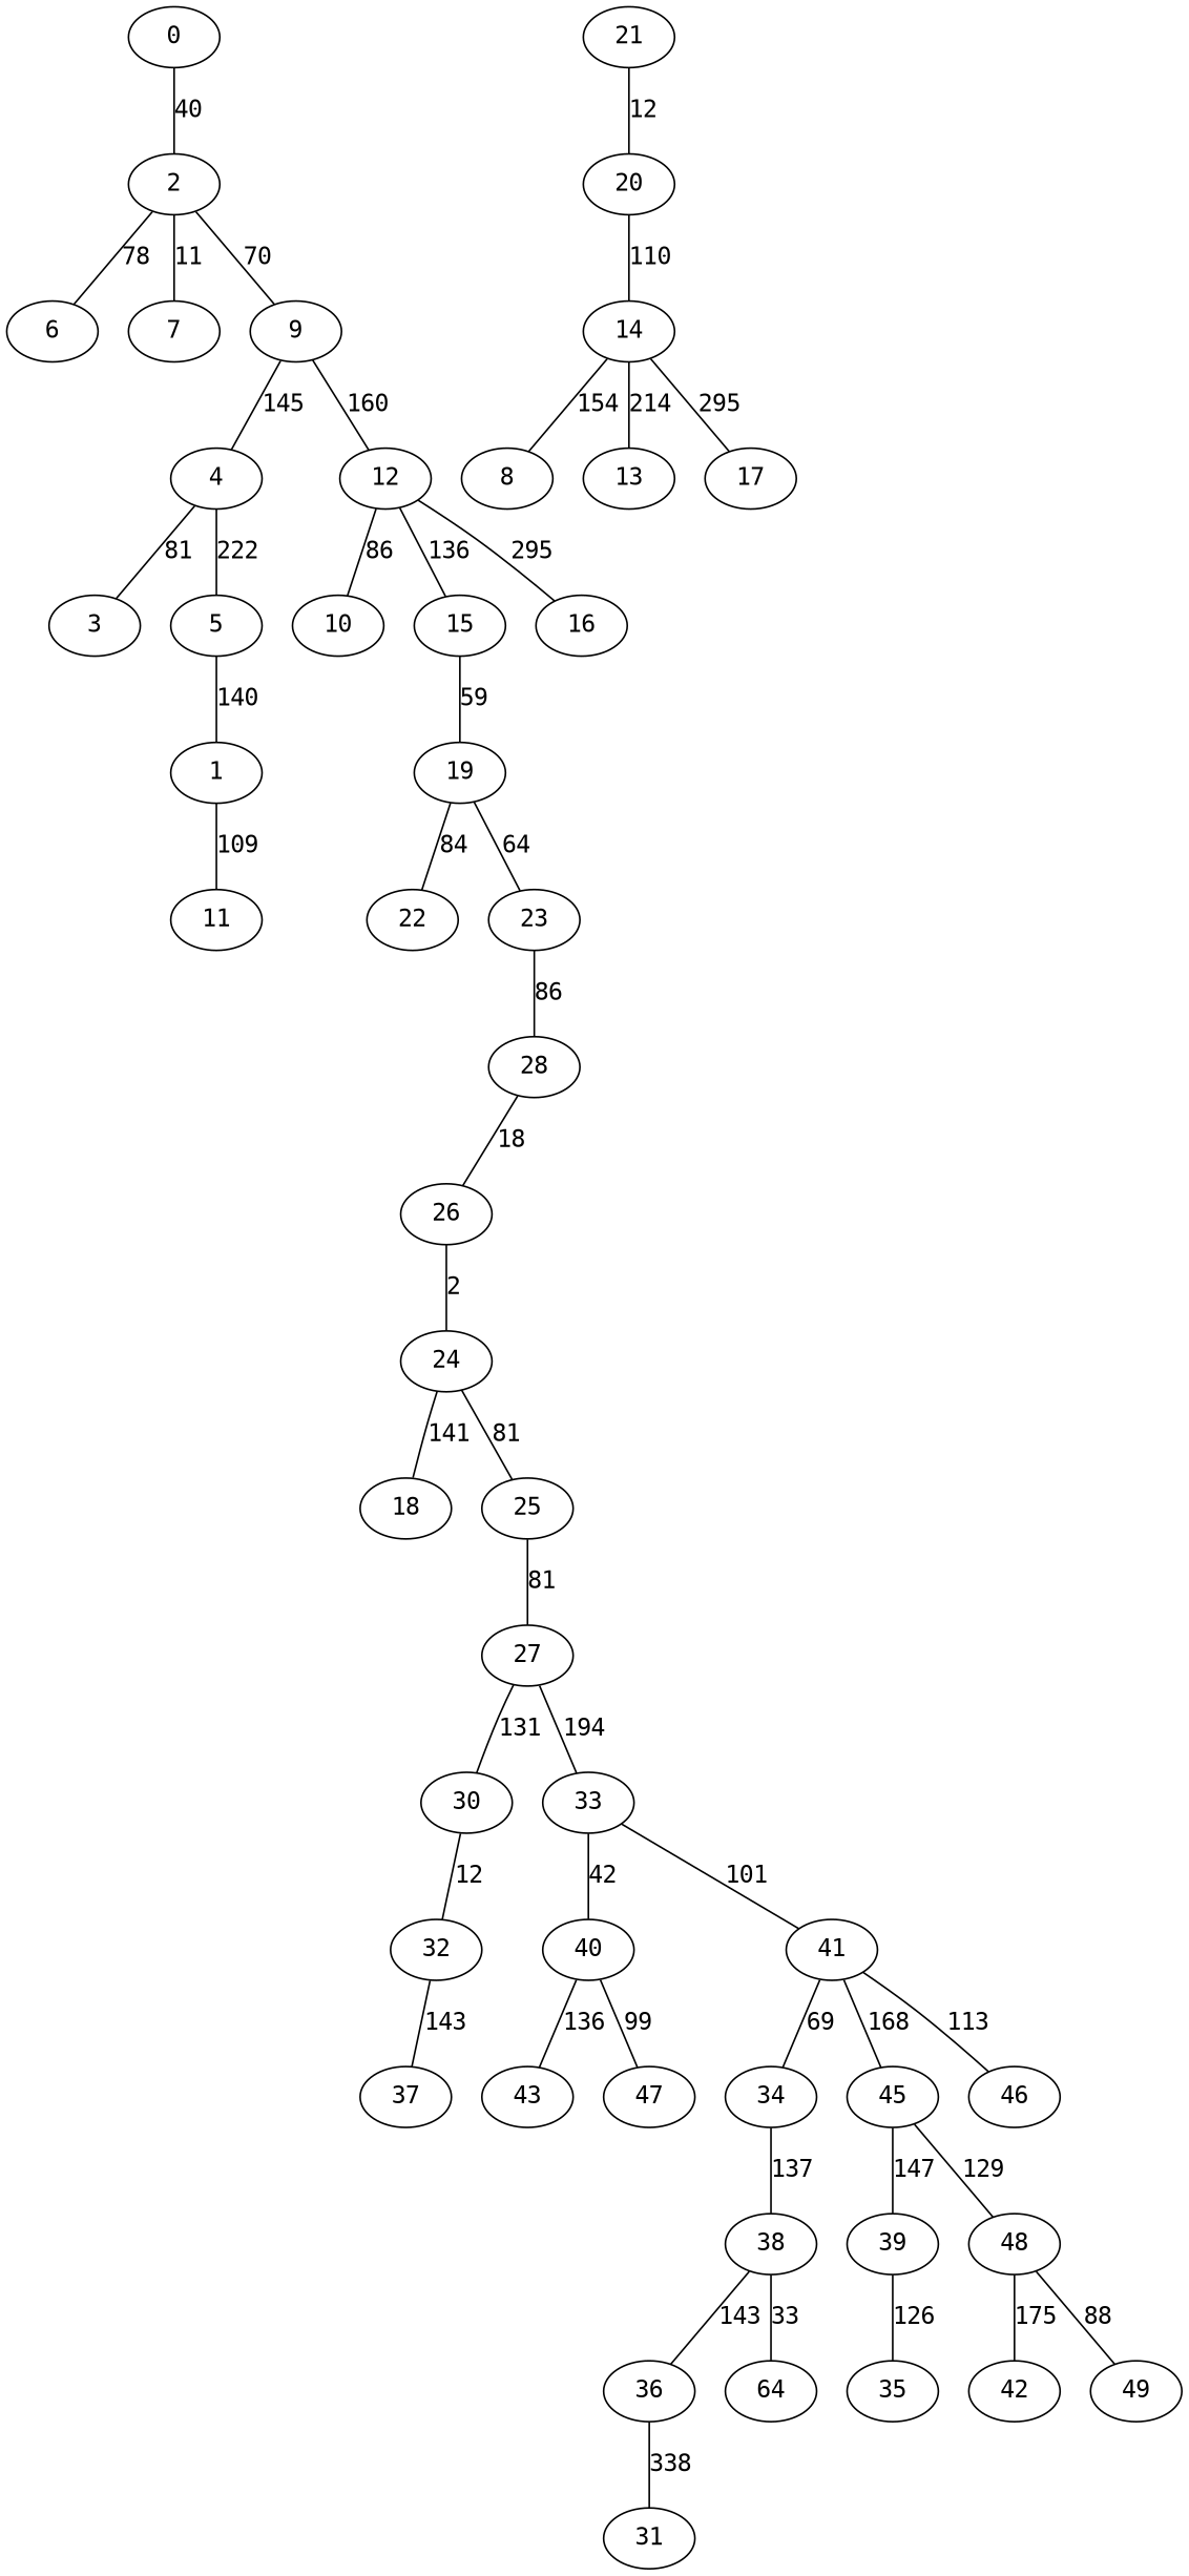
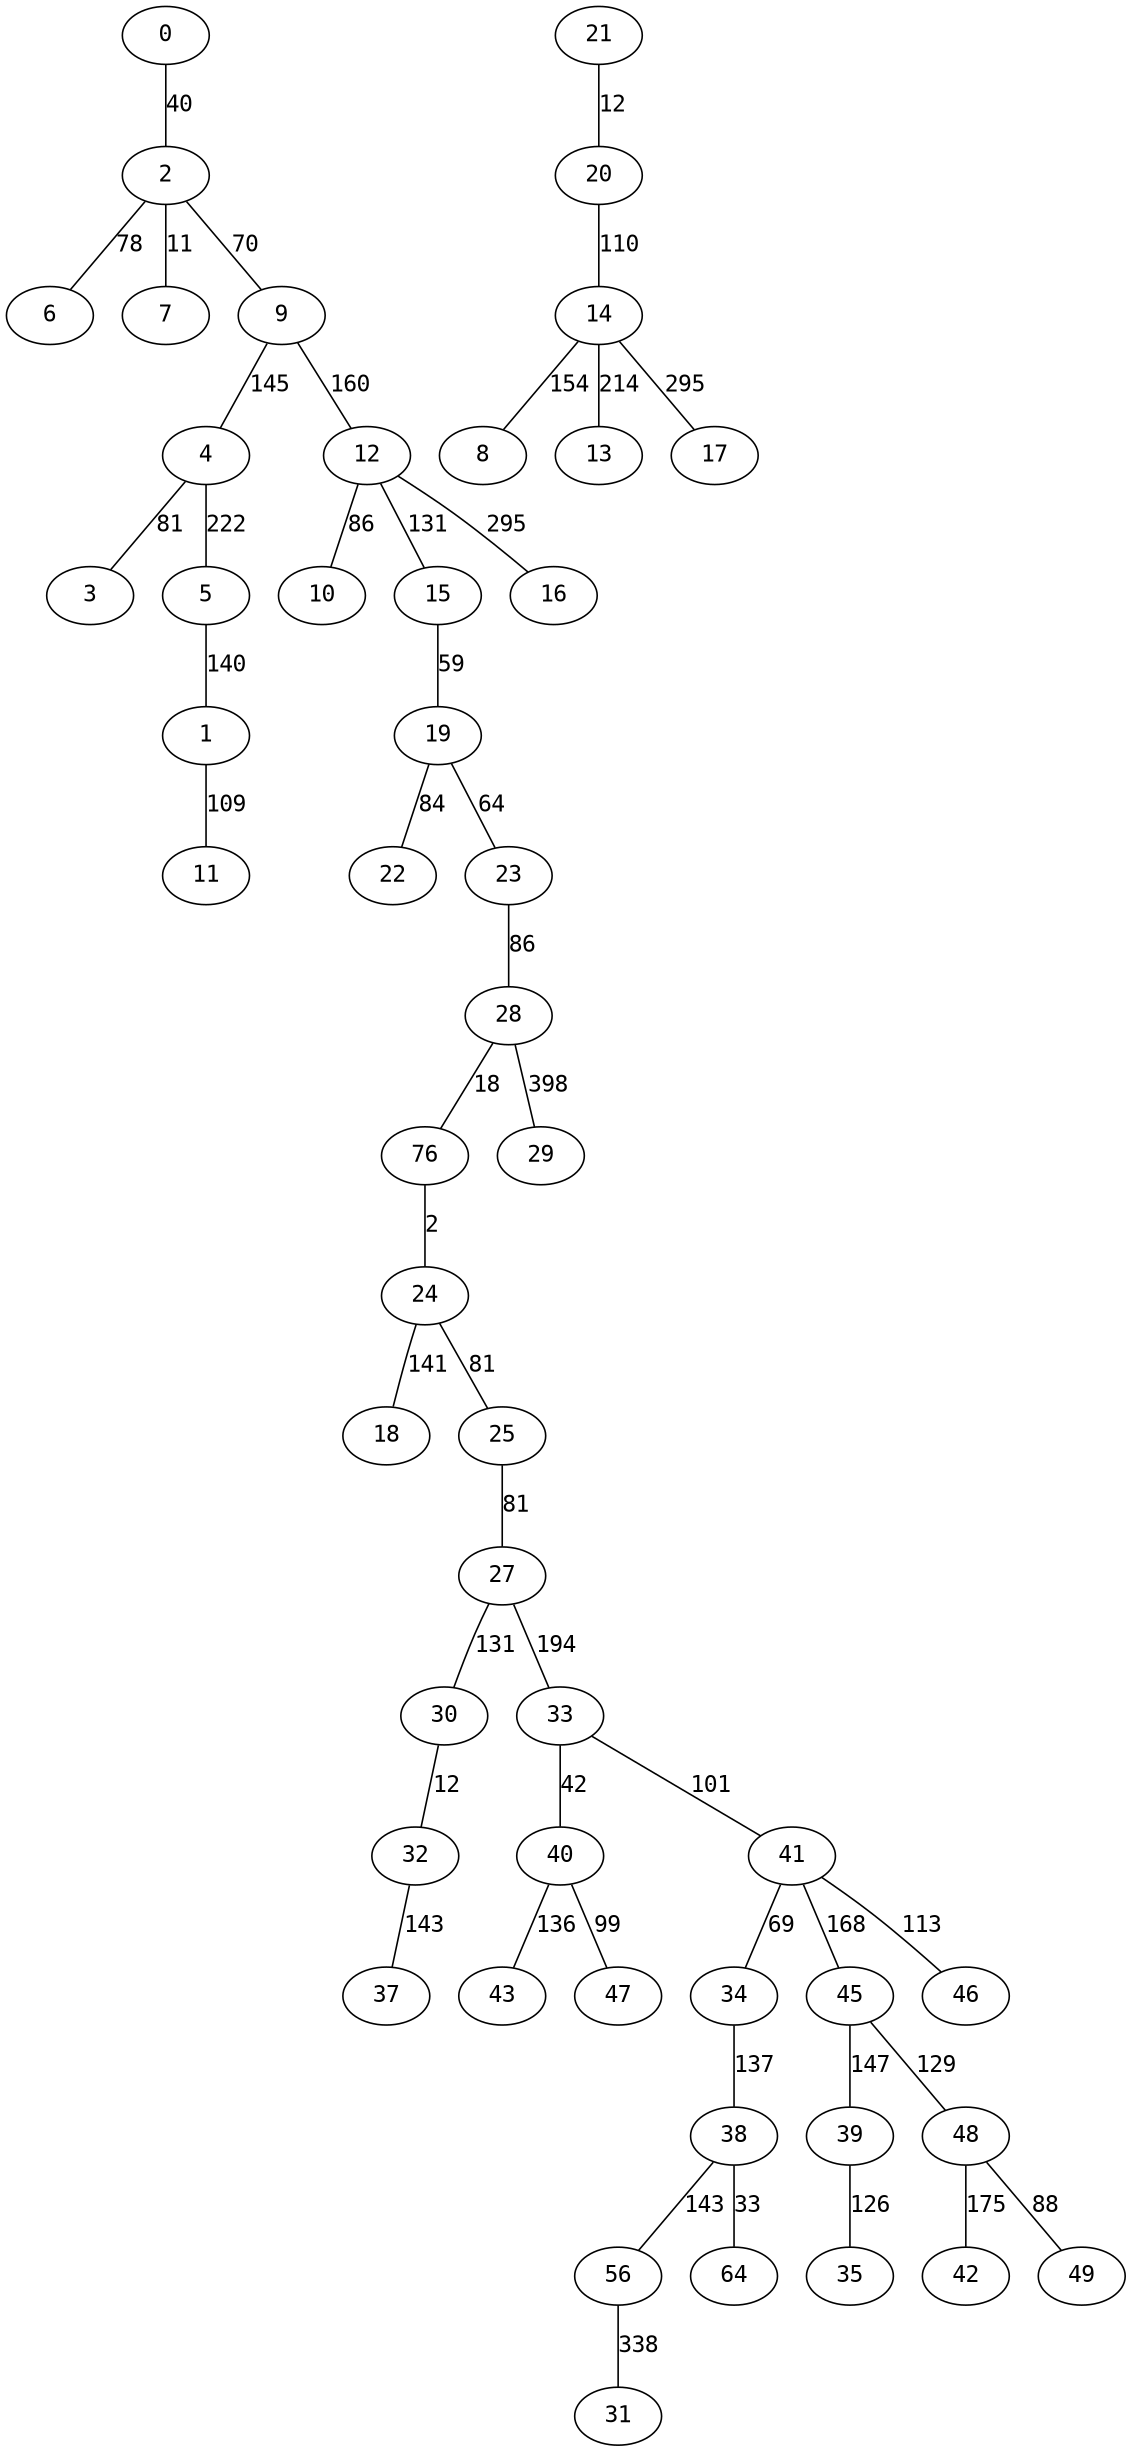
  strict graph {
    fontname="DejaVu Sans Mono"
    node [fontname="DejaVu Sans Mono"]
    edge [fontname="DejaVu Sans Mono"]
    0
    2
    6
    7
    9
    1
    11
    4
    12
    3
    5
    10
    15
    16
    19
    14
    8
    13
    17
    22
    23
    28
    20
    21
-   26
+   26 [label=76]
+   29
    24
    18
    25
    27
    30
    33
    32
    40
    41
    37
    43
    47
    34
    45
    46
    38
-   36
+   36 [label=56]
    n44 [label=64]
    31
    39
    35
    48
    42
    49
    0 -- 2 [label=40]
    2 -- 6 [label=78]
    2 -- 7 [label=11]
    2 -- 9 [label=70]
    9 -- 4 [label=145]
    9 -- 12 [label=160]
    1 -- 11 [label=109]
    4 -- 3 [label=81]
    4 -- 5 [label=222]
    12 -- 10 [label=86]
-   12 -- 15 [label=136]
+   12 -- 15 [label=131]
    12 -- 16 [label=295]
    5 -- 1 [label=140]
    15 -- 19 [label=59]
    19 -- 22 [label=84]
    19 -- 23 [label=64]
    14 -- 8 [label=154]
    14 -- 13 [label=214]
    14 -- 17 [label=295]
    23 -- 28 [label=86]
    28 -- 26 [label=18]
+   28 -- 29 [label=398]
    20 -- 14 [label=110]
    21 -- 20 [label=12]
    26 -- 24 [label=2]
    24 -- 18 [label=141]
    24 -- 25 [label=81]
    25 -- 27 [label=81]
    27 -- 30 [label=131]
    27 -- 33 [label=194]
    30 -- 32 [label=12]
    33 -- 40 [label=42]
    33 -- 41 [label=101]
    32 -- 37 [label=143]
    40 -- 43 [label=136]
    40 -- 47 [label=99]
    41 -- 34 [label=69]
    41 -- 45 [label=168]
    41 -- 46 [label=113]
    34 -- 38 [label=137]
    45 -- 39 [label=147]
    45 -- 48 [label=129]
    38 -- 36 [label=143]
    38 -- n44 [label=33]
    36 -- 31 [label=338]
    39 -- 35 [label=126]
    48 -- 42 [label=175]
    48 -- 49 [label=88]
  }
